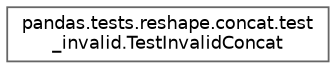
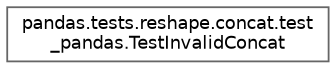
  digraph {
    rankdir=LR
-   n1 [color=grey40 fillcolor=white fontname=Helvetica fontsize=10 height=0.2 label="pandas.tests.reshape.concat.test\l_invalid.TestInvalidConcat" shape=box style=filled width=0.4]
+   n1 [color=grey40 fillcolor=white fontname=Helvetica fontsize=10 height=0.2 label="pandas.tests.reshape.concat.test\l_pandas.TestInvalidConcat" shape=box style=filled width=0.4]
  }
